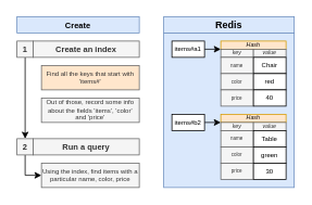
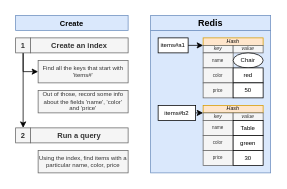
  <mxCell id="0" />
  <mxCell id="1" parent="0" />
  <mxCell id="2" value="Redis" style="rounded=0;whiteSpace=wrap;html=1;fontStyle=1;fillColor=#dae8fc;strokeColor=#6c8ebf;" vertex="1" parent="1"><mxGeometry x="200" y="20" width="160" height="20" as="geometry" /></mxCell>
  <mxCell id="3" value="" style="rounded=0;whiteSpace=wrap;html=1;fontStyle=1;fillColor=#dae8fc;strokeColor=#6c8ebf;" vertex="1" parent="1"><mxGeometry x="200" y="40" width="160" height="190" as="geometry" /></mxCell>
  <mxCell id="4" style="edgeStyle=orthogonalEdgeStyle;rounded=0;orthogonalLoop=1;jettySize=auto;html=1;exitX=1;exitY=0.5;exitDx=0;exitDy=0;entryX=0;entryY=1;entryDx=0;entryDy=0;fontSize=7;" edge="1" parent="1" source="5" target="6"><mxGeometry relative="1" as="geometry" /></mxCell>
  <mxCell id="5" value="items#a1" style="rounded=0;whiteSpace=wrap;html=1;fontSize=8;" vertex="1" parent="1"><mxGeometry x="210" y="50" width="40" height="20" as="geometry" /></mxCell>
  <mxCell id="6" value="Hash" style="rounded=0;whiteSpace=wrap;html=1;fontSize=7;fillColor=#ffe6cc;strokeColor=#d79b00;fontStyle=2" vertex="1" parent="1"><mxGeometry x="270" y="50" width="80" height="10" as="geometry" /></mxCell>
  <mxCell id="7" value="key" style="rounded=0;whiteSpace=wrap;html=1;fontSize=7;fontStyle=2;fillColor=#f5f5f5;strokeColor=#666666;fontColor=#333333;" vertex="1" parent="1"><mxGeometry x="270" y="60" width="40" height="10" as="geometry" /></mxCell>
  <mxCell id="8" value="value" style="rounded=0;whiteSpace=wrap;html=1;fontSize=7;fontStyle=2;fillColor=#f5f5f5;strokeColor=#666666;fontColor=#333333;" vertex="1" parent="1"><mxGeometry x="310" y="60" width="40" height="10" as="geometry" /></mxCell>
  <mxCell id="9" value="name" style="rounded=0;whiteSpace=wrap;html=1;fontSize=6;fontStyle=0;fillColor=#f5f5f5;strokeColor=#666666;fontColor=#333333;" vertex="1" parent="1"><mxGeometry x="270" y="70" width="40" height="20" as="geometry" /></mxCell>
- <mxCell id="10" value="Chair" style="rounded=0;whiteSpace=wrap;html=1;fontSize=8;fontStyle=0;" vertex="1" parent="1"><mxGeometry x="310" y="70" width="40" height="20" as="geometry" /></mxCell>
+ <mxCell id="10" value="Chair" style="ellipse;whiteSpace=wrap;html=1;fontSize=8;fontStyle=0;" vertex="1" parent="1"><mxGeometry x="310" y="70" width="40" height="20" as="geometry" /></mxCell>
  <mxCell id="11" value="color" style="rounded=0;whiteSpace=wrap;html=1;fontSize=6;fontStyle=0;fillColor=#f5f5f5;strokeColor=#666666;fontColor=#333333;" vertex="1" parent="1"><mxGeometry x="270" y="90" width="40" height="20" as="geometry" /></mxCell>
  <mxCell id="12" value="red" style="rounded=0;whiteSpace=wrap;html=1;fontSize=8;fontStyle=0;" vertex="1" parent="1"><mxGeometry x="310" y="90" width="40" height="20" as="geometry" /></mxCell>
  <mxCell id="13" value="price" style="rounded=0;whiteSpace=wrap;html=1;fontSize=6;fontStyle=0;fillColor=#f5f5f5;strokeColor=#666666;fontColor=#333333;" vertex="1" parent="1"><mxGeometry x="270" y="110" width="40" height="20" as="geometry" /></mxCell>
- <mxCell id="14" value="40" style="rounded=0;whiteSpace=wrap;html=1;fontSize=8;fontStyle=0;" vertex="1" parent="1"><mxGeometry x="310" y="110" width="40" height="20" as="geometry" /></mxCell>
+ <mxCell id="14" value="50" style="rounded=0;whiteSpace=wrap;html=1;fontSize=8;fontStyle=0;" vertex="1" parent="1"><mxGeometry x="310" y="110" width="40" height="20" as="geometry" /></mxCell>
  <mxCell id="15" style="edgeStyle=orthogonalEdgeStyle;rounded=0;orthogonalLoop=1;jettySize=auto;html=1;exitX=1;exitY=0.5;exitDx=0;exitDy=0;entryX=0;entryY=1;entryDx=0;entryDy=0;fontSize=7;" edge="1" parent="1" source="16" target="17"><mxGeometry relative="1" as="geometry" /></mxCell>
- <mxCell id="16" value="items#b2" style="rounded=0;whiteSpace=wrap;html=1;fontSize=8;" vertex="1" parent="1"><mxGeometry x="210" y="140" width="40" height="20" as="geometry" /></mxCell>
+ <mxCell id="16" value="items#b2" style="rounded=0;whiteSpace=wrap;html=1;fontSize=8;" vertex="1" parent="1"><mxGeometry x="210" y="140" width="50" height="20" as="geometry" /></mxCell>
  <mxCell id="17" value="Hash" style="rounded=0;whiteSpace=wrap;html=1;fontSize=7;fillColor=#ffe6cc;strokeColor=#d79b00;fontStyle=2" vertex="1" parent="1"><mxGeometry x="270" y="140" width="80" height="10" as="geometry" /></mxCell>
  <mxCell id="18" value="key" style="rounded=0;whiteSpace=wrap;html=1;fontSize=7;fontStyle=2;fillColor=#f5f5f5;strokeColor=#666666;fontColor=#333333;" vertex="1" parent="1"><mxGeometry x="270" y="150" width="40" height="10" as="geometry" /></mxCell>
  <mxCell id="19" value="value" style="rounded=0;whiteSpace=wrap;html=1;fontSize=7;fontStyle=2;fillColor=#f5f5f5;strokeColor=#666666;fontColor=#333333;" vertex="1" parent="1"><mxGeometry x="310" y="150" width="40" height="10" as="geometry" /></mxCell>
  <mxCell id="20" value="name" style="rounded=0;whiteSpace=wrap;html=1;fontSize=6;fontStyle=0;fillColor=#f5f5f5;strokeColor=#666666;fontColor=#333333;" vertex="1" parent="1"><mxGeometry x="270" y="160" width="40" height="20" as="geometry" /></mxCell>
  <mxCell id="21" value="Table" style="rounded=0;whiteSpace=wrap;html=1;fontSize=8;fontStyle=0;" vertex="1" parent="1"><mxGeometry x="310" y="160" width="40" height="20" as="geometry" /></mxCell>
  <mxCell id="22" value="color" style="rounded=0;whiteSpace=wrap;html=1;fontSize=6;fontStyle=0;fillColor=#f5f5f5;strokeColor=#666666;fontColor=#333333;" vertex="1" parent="1"><mxGeometry x="270" y="180" width="40" height="20" as="geometry" /></mxCell>
  <mxCell id="23" value="green" style="rounded=0;whiteSpace=wrap;html=1;fontSize=8;fontStyle=0;" vertex="1" parent="1"><mxGeometry x="310" y="180" width="40" height="20" as="geometry" /></mxCell>
  <mxCell id="24" value="price" style="rounded=0;whiteSpace=wrap;html=1;fontSize=6;fontStyle=0;fillColor=#f5f5f5;strokeColor=#666666;fontColor=#333333;" vertex="1" parent="1"><mxGeometry x="270" y="200" width="40" height="20" as="geometry" /></mxCell>
  <mxCell id="25" value="30" style="rounded=0;whiteSpace=wrap;html=1;fontSize=8;fontStyle=0;" vertex="1" parent="1"><mxGeometry x="310" y="200" width="40" height="20" as="geometry" /></mxCell>
  <mxCell id="26" value="Create" style="rounded=0;whiteSpace=wrap;html=1;fontSize=10;fontStyle=1;fillColor=#dae8fc;strokeColor=#6c8ebf;" vertex="1" parent="1"><mxGeometry x="20" y="20" width="150" height="20" as="geometry" /></mxCell>
  <mxCell id="27" value="Create an index" style="rounded=0;whiteSpace=wrap;html=1;fontSize=10;fontStyle=1;fillColor=#f5f5f5;strokeColor=#666666;fontColor=#333333;" vertex="1" parent="1"><mxGeometry x="40" y="50" width="130" height="20" as="geometry" /></mxCell>
+ <mxCell id="28" style="edgeStyle=orthogonalEdgeStyle;rounded=0;orthogonalLoop=1;jettySize=auto;html=1;exitX=0.5;exitY=1;exitDx=0;exitDy=0;entryX=0;entryY=0.5;entryDx=0;entryDy=0;fontSize=10;" edge="1" parent="1" source="30" target="31"><mxGeometry relative="1" as="geometry"><Array as="points"><mxPoint x="30" y="95" /></Array></mxGeometry></mxCell>
  <mxCell id="29" style="edgeStyle=orthogonalEdgeStyle;rounded=0;orthogonalLoop=1;jettySize=auto;html=1;exitX=0.5;exitY=1;exitDx=0;exitDy=0;fontSize=9;" edge="1" parent="1" source="30" target="35"><mxGeometry relative="1" as="geometry" /></mxCell>
  <mxCell id="30" value="1" style="rounded=0;whiteSpace=wrap;html=1;fontSize=10;fontStyle=1;fillColor=#f5f5f5;strokeColor=#666666;fontColor=#333333;" vertex="1" parent="1"><mxGeometry x="20" y="50" width="20" height="20" as="geometry" /></mxCell>
- <mxCell id="31" value="Find all the keys that start with 'items#'" style="rounded=0;whiteSpace=wrap;html=1;fontSize=8;fontStyle=0;fillColor=#ffe6cc;strokeColor=#666666;fontColor=#333333;" vertex="1" parent="1"><mxGeometry x="50" y="80" width="120" height="30" as="geometry" /></mxCell>
- <mxCell id="32" value="Out of those, record some info about the fields 'items', 'color' and 'price'" style="rounded=0;whiteSpace=wrap;html=1;fontSize=8;fontStyle=0;fillColor=#f5f5f5;strokeColor=#666666;fontColor=#333333;" vertex="1" parent="1"><mxGeometry x="50" y="120" width="120" height="30" as="geometry" /></mxCell>
+ <mxCell id="31" value="Find all the keys that start with 'items#'" style="rounded=0;whiteSpace=wrap;html=1;fontSize=8;fontStyle=0;fillColor=#f5f5f5;strokeColor=#666666;fontColor=#333333;" vertex="1" parent="1"><mxGeometry x="50" y="80" width="120" height="30" as="geometry" /></mxCell>
+ <mxCell id="32" value="Out of those, record some info about the fields 'name', 'color' and 'price'" style="rounded=0;whiteSpace=wrap;html=1;fontSize=8;fontStyle=0;fillColor=#f5f5f5;strokeColor=#666666;fontColor=#333333;" vertex="1" parent="1"><mxGeometry x="50" y="120" width="120" height="30" as="geometry" /></mxCell>
  <mxCell id="33" value="Run a query" style="rounded=0;whiteSpace=wrap;html=1;fontSize=10;fontStyle=1;fillColor=#f5f5f5;strokeColor=#666666;fontColor=#333333;" vertex="1" parent="1"><mxGeometry x="40" y="170" width="130" height="20" as="geometry" /></mxCell>
- <mxCell id="34" style="edgeStyle=orthogonalEdgeStyle;rounded=0;orthogonalLoop=1;jettySize=auto;html=1;exitX=0.5;exitY=1;exitDx=0;exitDy=0;entryX=0;entryY=0.5;entryDx=0;entryDy=0;fontSize=10;" edge="1" parent="1" source="35" target="36"><mxGeometry relative="1" as="geometry"><Array as="points"><mxPoint x="30" y="215" /></Array></mxGeometry></mxCell>
  <mxCell id="35" value="2" style="rounded=0;whiteSpace=wrap;html=1;fontSize=10;fontStyle=1;fillColor=#f5f5f5;strokeColor=#666666;fontColor=#333333;" vertex="1" parent="1"><mxGeometry x="20" y="170" width="20" height="20" as="geometry" /></mxCell>
  <mxCell id="36" value="Using the index, find items with a particular name, color, price" style="rounded=0;whiteSpace=wrap;html=1;fontSize=8;fontStyle=0;fillColor=#f5f5f5;strokeColor=#666666;fontColor=#333333;" vertex="1" parent="1"><mxGeometry x="50" y="200" width="120" height="30" as="geometry" /></mxCell>
